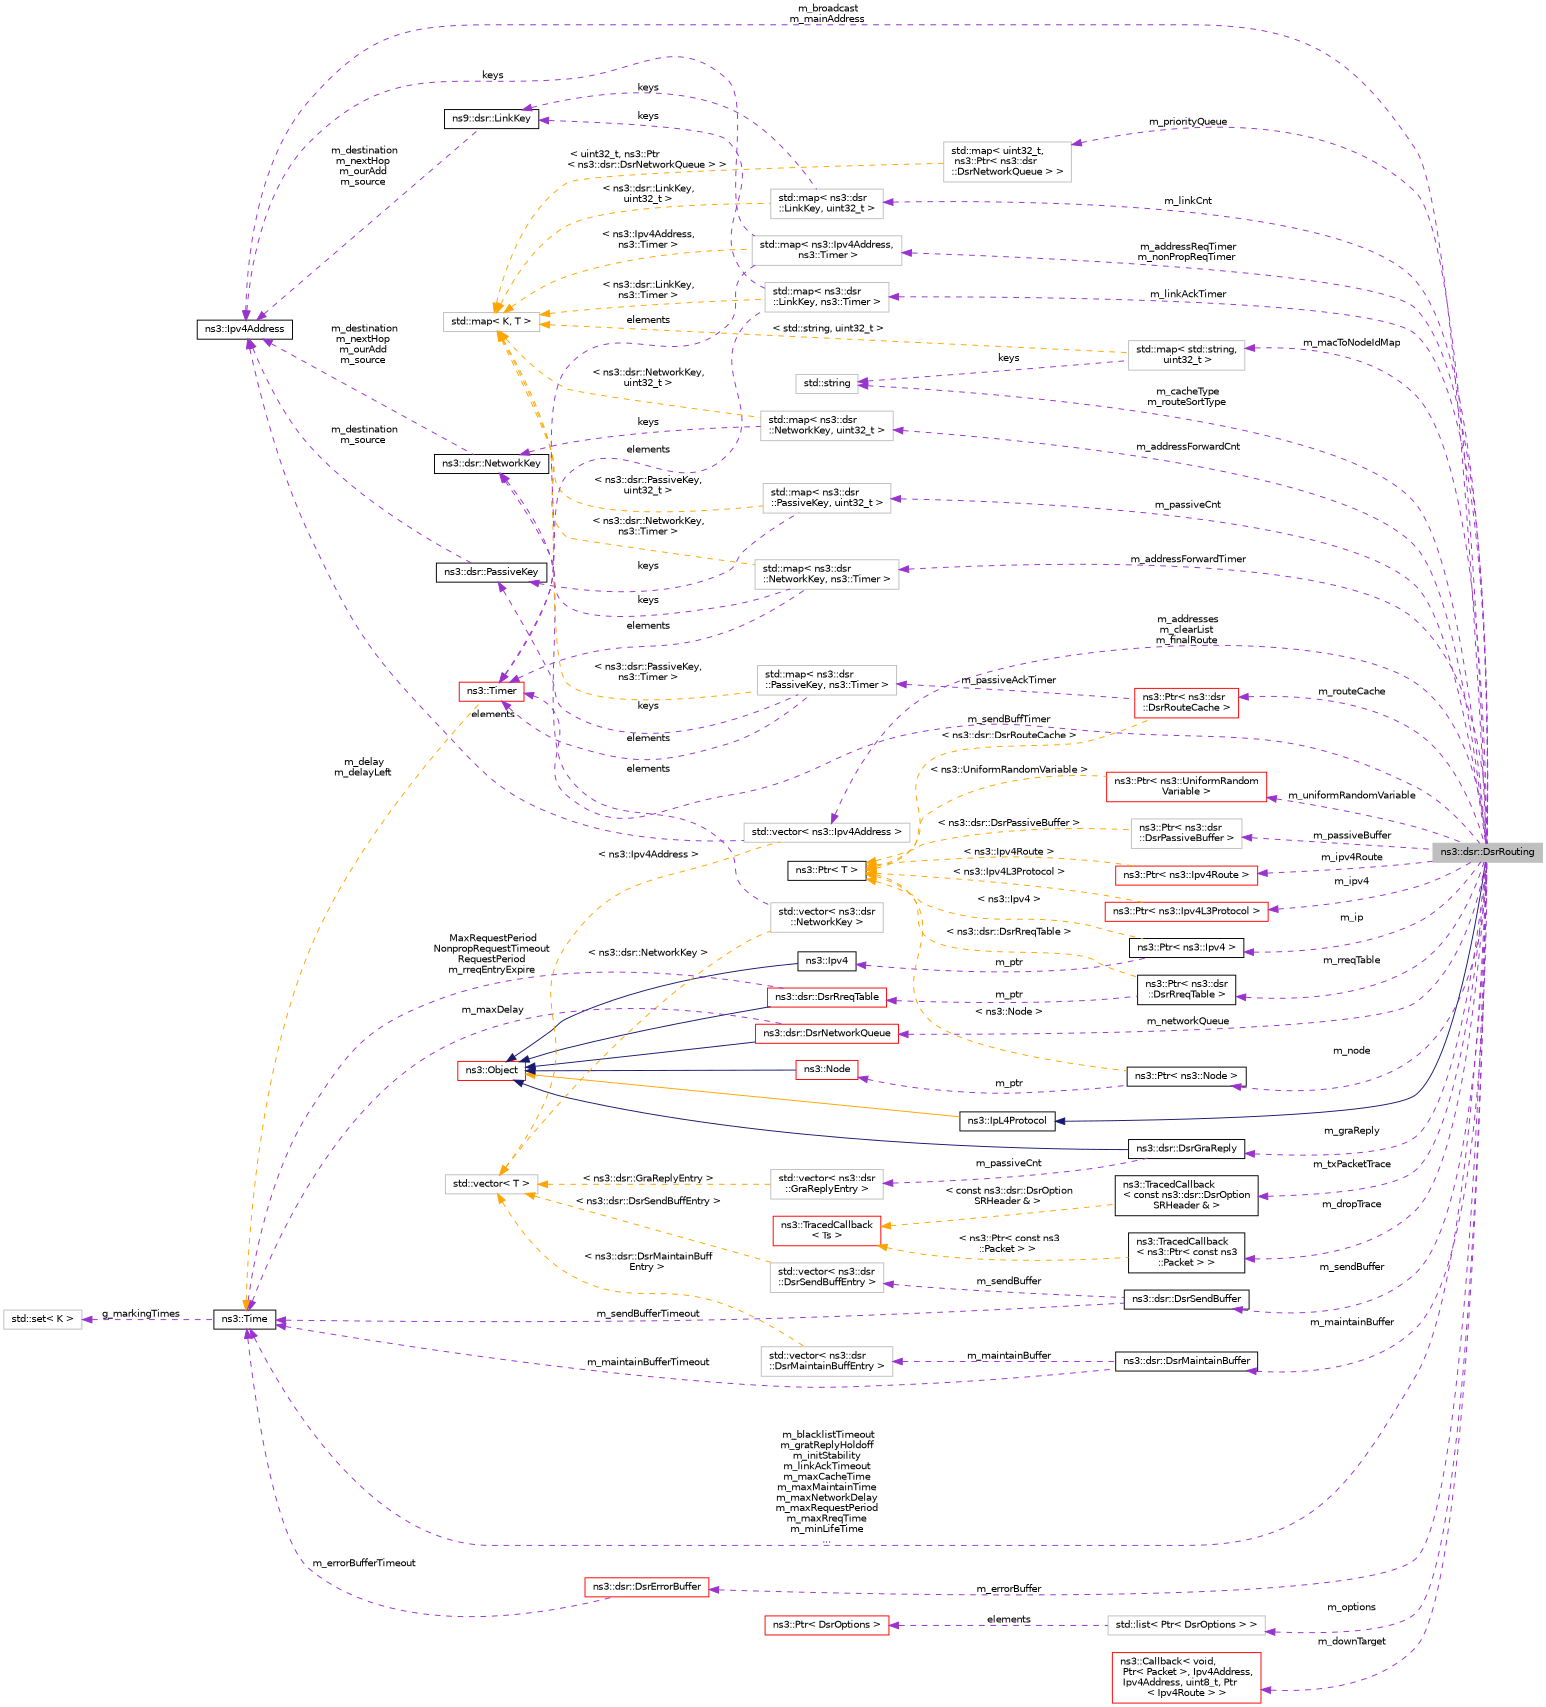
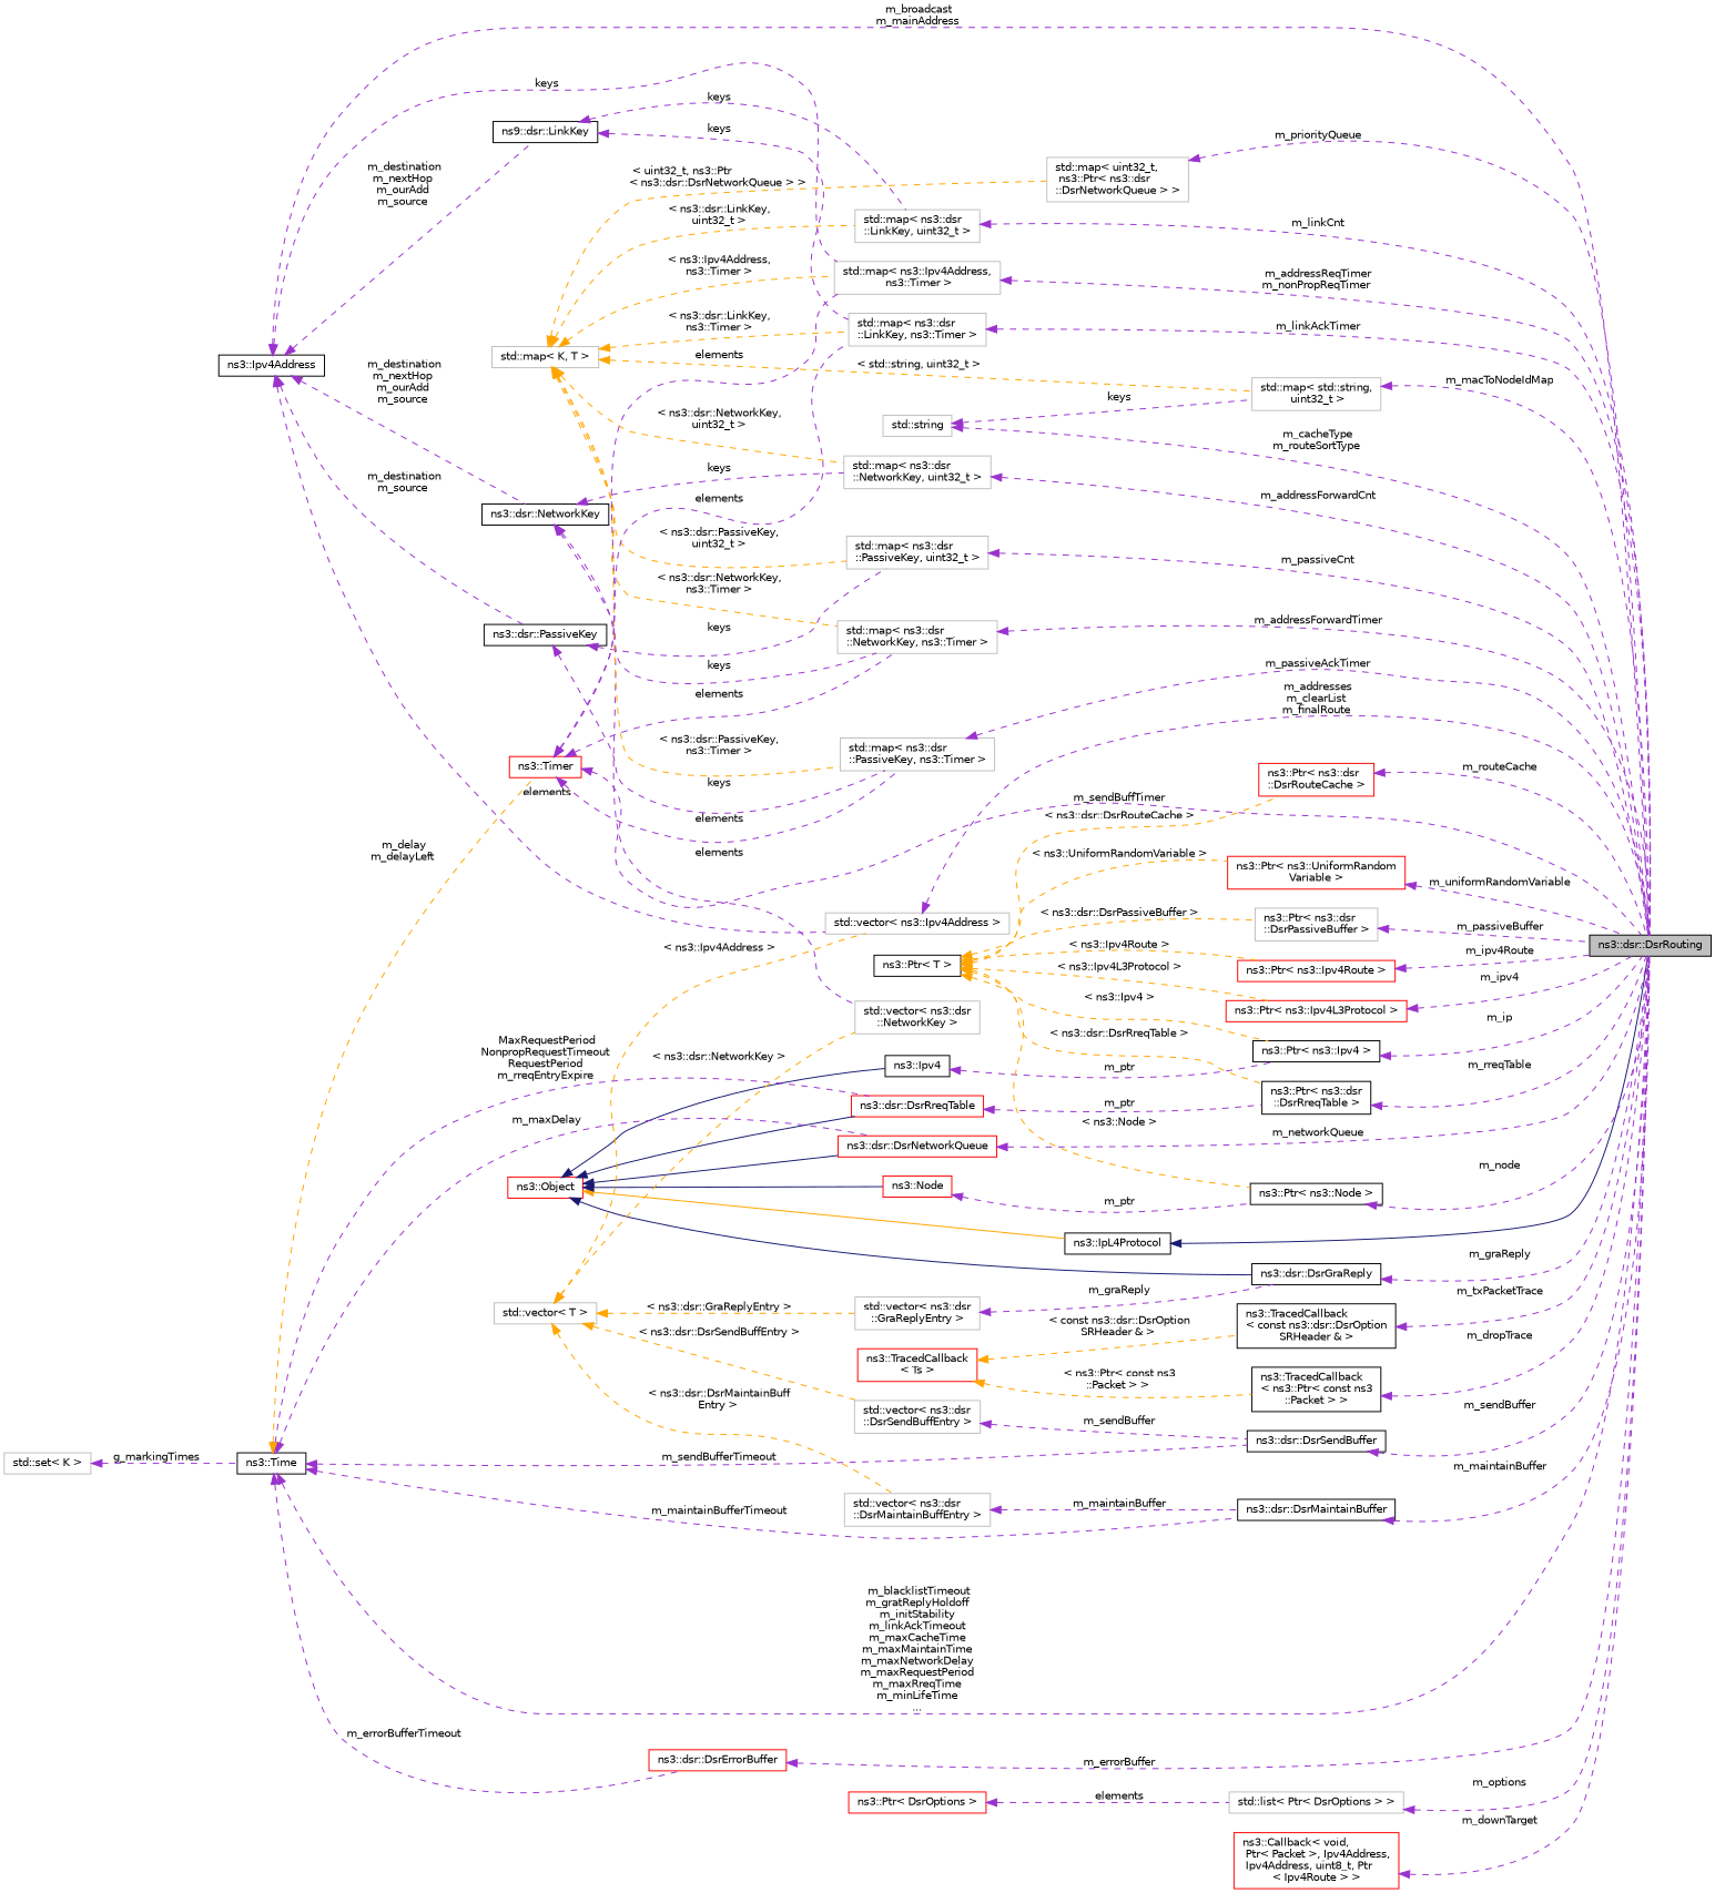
  digraph {
    rankdir=LR
    node [color=grey75 fillcolor=white fontname=Helvetica fontsize=10 shape=record style=filled]
    edge [color=darkorchid3 dir=back fontname=Helvetica fontsize=10 labelfontname=Helvetica labelfontsize=10 style=dashed]
-   n1 [fillcolor=grey75 fontcolor=black height=0.2 label="ns3::dsr::DsrRouting" width=0.4]
+   n1 [color=black fillcolor=grey75 fontcolor=black height=0.2 label="ns3::dsr::DsrRouting" width=0.4]
    n2 [color=black height=0.2 label="ns3::IpL4Protocol" width=0.4]
    n3 [color=red height=0.2 label="ns3::Object" width=0.4]
    n4 [color=black height=0.2 label="ns3::dsr::DsrGraReply" width=0.4]
    n5 [color=red height=0.2 label="ns3::Node" width=0.4]
    n6 [color=red height=0.2 label="ns3::dsr::DsrRreqTable" width=0.4]
    n7 [color=black height=0.2 label="ns3::Ipv4" width=0.4]
    n8 [color=red height=0.2 label="ns3::dsr::DsrNetworkQueue" width=0.4]
    n9 [color=black height=0.2 label="ns3::Ptr\< ns3::Node \>" width=0.4]
    n10 [color=black height=0.2 label="ns3::Ptr\< ns3::dsr\l::DsrRreqTable \>" width=0.4]
    n11 [color=black height=0.2 label="ns3::Ptr\< ns3::Ipv4 \>" width=0.4]
    n12 [height=0.2 label="std::vector\< ns3::Ipv4Address \>" width=0.4]
    n13 [color=black height=0.2 label="ns3::Ipv4Address" width=0.4]
    n14 [height=0.2 label="std::map\< ns3::Ipv4Address,\l ns3::Timer \>" width=0.4]
    n15 [color=black height=0.2 label="ns9::dsr::LinkKey" width=0.4]
    n16 [color=black height=0.2 label="ns3::dsr::NetworkKey" width=0.4]
    n17 [color=black height=0.2 label="ns3::dsr::PassiveKey" width=0.4]
    n18 [height=0.2 label="std::map\< ns3::dsr\l::LinkKey, ns3::Timer \>" width=0.4]
    n19 [height=0.2 label="std::map\< ns3::dsr\l::LinkKey, uint32_t \>" width=0.4]
    n20 [height=0.2 label="std::vector\< ns3::dsr\l::NetworkKey \>" width=0.4]
    n21 [height=0.2 label="std::map\< ns3::dsr\l::NetworkKey, uint32_t \>" width=0.4]
    n22 [height=0.2 label="std::map\< ns3::dsr\l::NetworkKey, ns3::Timer \>" width=0.4]
    n23 [height=0.2 label="std::map\< ns3::dsr\l::PassiveKey, ns3::Timer \>" width=0.4]
    n24 [height=0.2 label="std::map\< ns3::dsr\l::PassiveKey, uint32_t \>" width=0.4]
    n25 [height=0.2 label="std::vector\< T \>" width=0.4]
    n26 [height=0.2 label="std::vector\< ns3::dsr\l::GraReplyEntry \>" width=0.4]
    n27 [height=0.2 label="std::vector\< ns3::dsr\l::DsrMaintainBuffEntry \>" width=0.4]
    n28 [height=0.2 label="std::vector\< ns3::dsr\l::DsrSendBuffEntry \>" width=0.4]
    n29 [color=black height=0.2 label="ns3::dsr::DsrMaintainBuffer" width=0.4]
    n30 [color=black height=0.2 label="ns3::dsr::DsrSendBuffer" width=0.4]
    n31 [color=black height=0.2 label="ns3::TracedCallback\l\< ns3::Ptr\< const ns3\l::Packet \> \>" width=0.4]
    n32 [color=red height=0.2 label="ns3::TracedCallback\l\< Ts \>" width=0.4]
    n33 [color=black height=0.2 label="ns3::TracedCallback\l\< const ns3::dsr::DsrOption\lSRHeader & \>" width=0.4]
    n34 [height=0.2 label="std::map\< std::string,\l uint32_t \>" width=0.4]
    n35 [height=0.2 label="std::string" width=0.4]
    n36 [height=0.2 label="std::map\< K, T \>" width=0.4]
    n37 [height=0.2 label="std::map\< uint32_t,\l ns3::Ptr\< ns3::dsr\l::DsrNetworkQueue \> \>" width=0.4]
    n38 [color=red height=0.2 label="ns3::Timer" width=0.4]
    n39 [color=black height=0.2 label="ns3::Time" width=0.4]
    n40 [color=red height=0.2 label="ns3::dsr::DsrErrorBuffer" width=0.4]
    n41 [height=0.2 label="std::set\< K \>" width=0.4]
    n42 [color=black height=0.2 label="ns3::Ptr\< T \>" width=0.4]
    n43 [color=red height=0.2 label="ns3::Ptr\< ns3::Ipv4L3Protocol \>" width=0.4]
    n44 [color=red height=0.2 label="ns3::Ptr\< ns3::UniformRandom\lVariable \>" width=0.4]
    n45 [height=0.2 label="ns3::Ptr\< ns3::dsr\l::DsrPassiveBuffer \>" width=0.4]
    n46 [color=red height=0.2 label="ns3::Ptr\< ns3::dsr\l::DsrRouteCache \>" width=0.4]
    n47 [color=red height=0.2 label="ns3::Ptr\< ns3::Ipv4Route \>" width=0.4]
    n48 [color=red height=0.2 label="ns3::Ptr\< DsrOptions \>" width=0.4]
    n49 [height=0.2 label="std::list\< Ptr\< DsrOptions \> \>" width=0.4]
    n50 [color=red height=0.2 label="ns3::Callback\< void,\l Ptr\< Packet \>, Ipv4Address,\l Ipv4Address, uint8_t, Ptr\l\< Ipv4Route \> \>" width=0.4]
    n2 -> n1 [color=midnightblue style=solid]
    n3 -> n2 [color=orange style=solid]
    n3 -> n4 [color=midnightblue style=solid]
    n3 -> n5 [color=midnightblue style=solid]
    n3 -> n6 [color=midnightblue style=solid]
    n3 -> n7 [color=midnightblue style=solid]
    n3 -> n8 [color=midnightblue style=solid]
    n4 -> n1 [label=" m_graReply"]
    n5 -> n9 [label=" m_ptr"]
    n6 -> n10 [label=" m_ptr"]
    n7 -> n11 [label=" m_ptr"]
    n8 -> n1 [label=" m_networkQueue"]
    n9 -> n1 [label=" m_node"]
    n10 -> n1 [label=" m_rreqTable"]
    n11 -> n1 [label=" m_ip"]
    n12 -> n1 [label=" m_addresses\nm_clearList\nm_finalRoute"]
    n13 -> n1 [label=" m_broadcast\nm_mainAddress"]
    n13 -> n12 [label=" elements"]
    n13 -> n14 [label=" keys"]
    n13 -> n15 [label=" m_destination\nm_nextHop\nm_ourAdd\nm_source"]
    n13 -> n16 [label=" m_destination\nm_nextHop\nm_ourAdd\nm_source"]
    n13 -> n17 [label=" m_destination\nm_source"]
    n14 -> n1 [label=" m_addressReqTimer\nm_nonPropReqTimer"]
    n15 -> n18 [label=" keys"]
    n15 -> n19 [label=" keys"]
    n16 -> n20 [label=" elements"]
    n16 -> n21 [label=" keys"]
    n16 -> n22 [label=" keys"]
    n17 -> n23 [label=" keys"]
    n17 -> n24 [label=" keys"]
    n18 -> n1 [label=" m_linkAckTimer"]
    n19 -> n1 [label=" m_linkCnt"]
    n21 -> n1 [label=" m_addressForwardCnt"]
    n22 -> n1 [label=" m_addressForwardTimer"]
-   n23 -> n46 [label=" m_passiveAckTimer"]
+   n23 -> n1 [label=" m_passiveAckTimer"]
    n24 -> n1 [label=" m_passiveCnt"]
    n25 -> n12 [color=orange label=" \< ns3::Ipv4Address \>"]
    n25 -> n20 [color=orange label=" \< ns3::dsr::NetworkKey \>"]
    n25 -> n26 [color=orange label=" \< ns3::dsr::GraReplyEntry \>"]
    n25 -> n27 [color=orange label=" \< ns3::dsr::DsrMaintainBuff\lEntry \>"]
    n25 -> n28 [color=orange label=" \< ns3::dsr::DsrSendBuffEntry \>"]
-   n26 -> n4 [label=" m_passiveCnt"]
+   n26 -> n4 [label=" m_graReply"]
    n27 -> n29 [label=" m_maintainBuffer"]
    n28 -> n30 [label=" m_sendBuffer"]
    n29 -> n1 [label=" m_maintainBuffer"]
    n30 -> n1 [label=" m_sendBuffer"]
    n31 -> n1 [label=" m_dropTrace"]
    n32 -> n31 [color=orange label=" \< ns3::Ptr\< const ns3\l::Packet \> \>"]
    n32 -> n33 [color=orange label=" \< const ns3::dsr::DsrOption\lSRHeader & \>"]
    n33 -> n1 [label=" m_txPacketTrace"]
    n34 -> n1 [label=" m_macToNodeIdMap"]
    n35 -> n1 [label=" m_cacheType\nm_routeSortType"]
    n35 -> n34 [label=" keys"]
    n36 -> n14 [color=orange label=" \< ns3::Ipv4Address,\l ns3::Timer \>"]
    n36 -> n18 [color=orange label=" \< ns3::dsr::LinkKey,\l ns3::Timer \>"]
    n36 -> n19 [color=orange label=" \< ns3::dsr::LinkKey,\l uint32_t \>"]
    n36 -> n21 [color=orange label=" \< ns3::dsr::NetworkKey,\l uint32_t \>"]
    n36 -> n22 [color=orange label=" \< ns3::dsr::NetworkKey,\l ns3::Timer \>"]
    n36 -> n23 [color=orange label=" \< ns3::dsr::PassiveKey,\l ns3::Timer \>"]
    n36 -> n24 [color=orange label=" \< ns3::dsr::PassiveKey,\l uint32_t \>"]
    n36 -> n34 [color=orange label=" \< std::string, uint32_t \>"]
    n36 -> n37 [color=orange label=" \< uint32_t, ns3::Ptr\l\< ns3::dsr::DsrNetworkQueue \> \>"]
    n37 -> n1 [label=" m_priorityQueue"]
    n38 -> n1 [label=" m_sendBuffTimer"]
    n38 -> n14 [label=" elements"]
    n38 -> n18 [label=" elements"]
    n38 -> n22 [label=" elements"]
    n38 -> n23 [label=" elements"]
    n39 -> n1 [label=" m_blacklistTimeout\nm_gratReplyHoldoff\nm_initStability\nm_linkAckTimeout\nm_maxCacheTime\nm_maxMaintainTime\nm_maxNetworkDelay\nm_maxRequestPeriod\nm_maxRreqTime\nm_minLifeTime\n..."]
    n39 -> n6 [label=" MaxRequestPeriod\nNonpropRequestTimeout\nRequestPeriod\nm_rreqEntryExpire"]
    n39 -> n8 [label=" m_maxDelay"]
    n39 -> n29 [label=" m_maintainBufferTimeout"]
    n39 -> n30 [label=" m_sendBufferTimeout"]
    n39 -> n38 [color=orange label=" m_delay\nm_delayLeft"]
    n39 -> n40 [label=" m_errorBufferTimeout"]
    n40 -> n1 [label=" m_errorBuffer"]
    n41 -> n39 [label=" g_markingTimes"]
    n42 -> n9 [color=orange label=" \< ns3::Node \>"]
    n42 -> n10 [color=orange label=" \< ns3::dsr::DsrRreqTable \>"]
    n42 -> n11 [color=orange label=" \< ns3::Ipv4 \>"]
    n42 -> n43 [color=orange label=" \< ns3::Ipv4L3Protocol \>"]
    n42 -> n44 [color=orange label=" \< ns3::UniformRandomVariable \>"]
    n42 -> n45 [color=orange label=" \< ns3::dsr::DsrPassiveBuffer \>"]
    n42 -> n46 [color=orange label=" \< ns3::dsr::DsrRouteCache \>"]
    n42 -> n47 [color=orange label=" \< ns3::Ipv4Route \>"]
    n43 -> n1 [label=" m_ipv4"]
    n44 -> n1 [label=" m_uniformRandomVariable"]
    n45 -> n1 [label=" m_passiveBuffer"]
    n46 -> n1 [label=" m_routeCache"]
    n47 -> n1 [label=" m_ipv4Route"]
    n48 -> n49 [label=" elements"]
    n49 -> n1 [label=" m_options"]
    n50 -> n1 [label=" m_downTarget"]
  }
